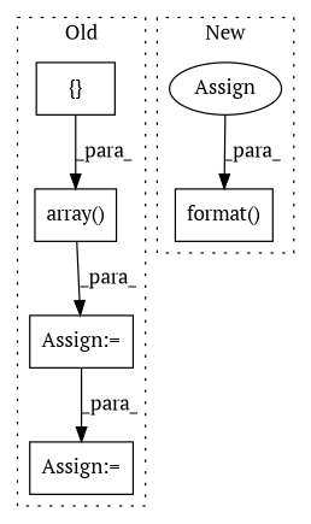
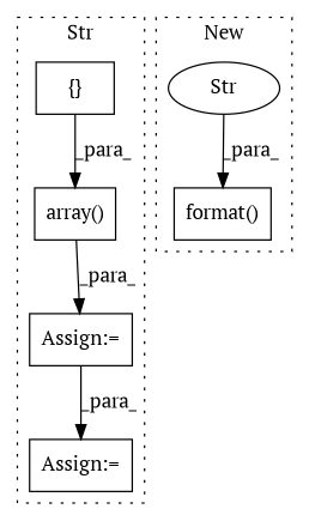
  digraph {
    fontname="PT Serif"
    node [a=75 fontname="PT Serif" l=3 shape=box]
    edge [fontname="PT Serif"]
    n1 [l="10,1" label="array()" s="1366,1395"]
    n2 [a=68 label="Assign:=" s=1402]
    n3 [a=59 l="1,0" label="{}" s="1377,1380"]
    n4 [a=68 label="Assign:=" s=1363]
    n5 [l="78,14" label="format()" s="1197,1294"]
-   n6 [a=66 l=53 label=Assign s=1197 shape=ellipse]
+   n6 [a=66 l=53 label=Str s=1197 shape=ellipse]
    subgraph cluster_1 {
-     label=Old
+     label=Str
      style=dotted
      n1
      n2
      n3
      n4
    }
    subgraph cluster_2 {
      label=New
      style=dotted
      n5
      n6
    }
    n1 -> n4 [label=_para_]
    n3 -> n1 [label=_para_]
    n4 -> n2 [label=_para_]
    n6 -> n5 [label=_para_]
  }
